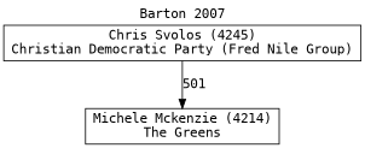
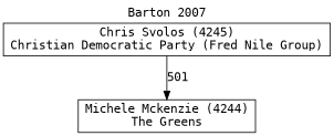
  digraph {
    label="Barton 2007"
    labelloc=t
    mclimit=10
    fontname="DejaVu Sans Mono"
    node [shape=box fontname="DejaVu Sans Mono"]
    n1 [label="Chris Svolos (4245)\nChristian Democratic Party (Fred Nile Group)"]
-   n2 [label="Michele Mckenzie (4214)\nThe Greens"]
+   n2 [label="Michele Mckenzie (4244)\nThe Greens"]
    n1 -> n2 [label=501 fontname="DejaVu Sans Mono"]
  }
